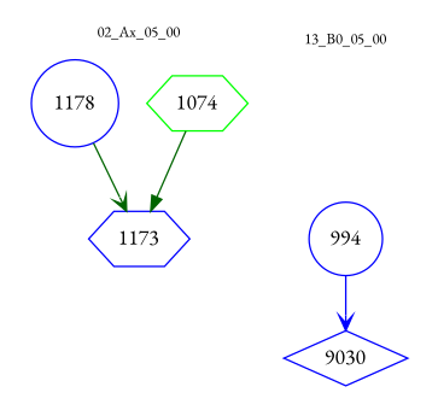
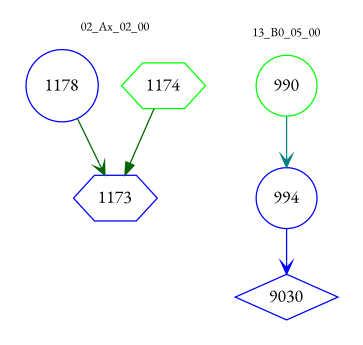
  digraph {
    fontname="EB Garamond"
    node [color=blue fontname="EB Garamond" shape=circle]
    edge [arrowhead=vee color=darkgreen fontname="EB Garamond"]
-   n1 [color=green label=1074 shape=hexagon]
+   n1 [color=green label=1174 shape=hexagon]
    n2 [label=1173 shape=hexagon]
    n3 [label=1178]
+   n4 [color=green label=990]
    n5 [label=994]
    n6 [label=9030 shape=diamond]
    subgraph cluster_1 {
      color=white
      fontsize=10
-     label="02_Ax_05_00"
+     label="02_Ax_02_00"
      n1
      n2
      n3
    }
    subgraph cluster_2 {
      color=white
      fontsize=10
      label="13_B0_05_00"
+     n4
      n5
      n6
    }
    n1 -> n2 [arrowhead=normal]
    n3 -> n2
+   n4 -> n5 [color=teal]
    n5 -> n6 [color=blue]
  }
